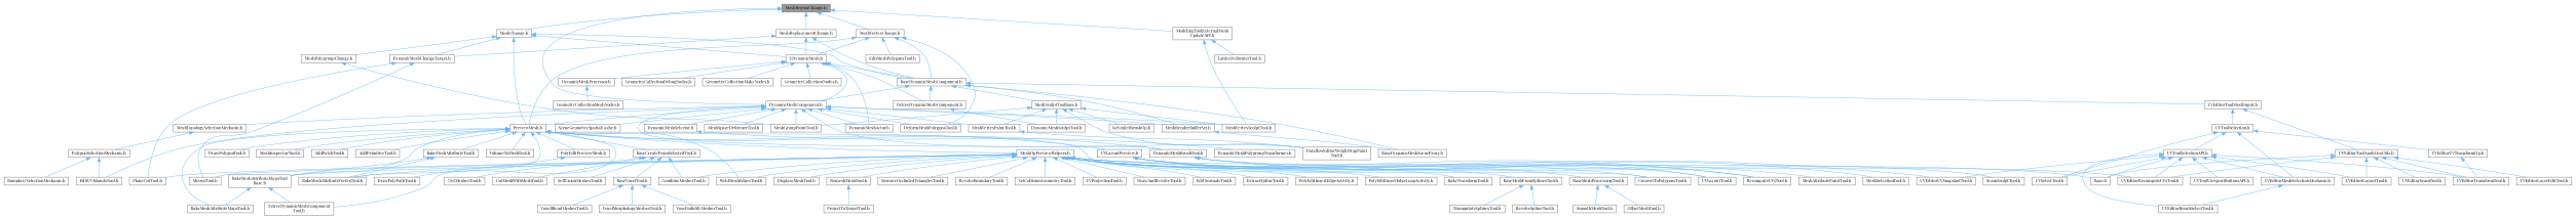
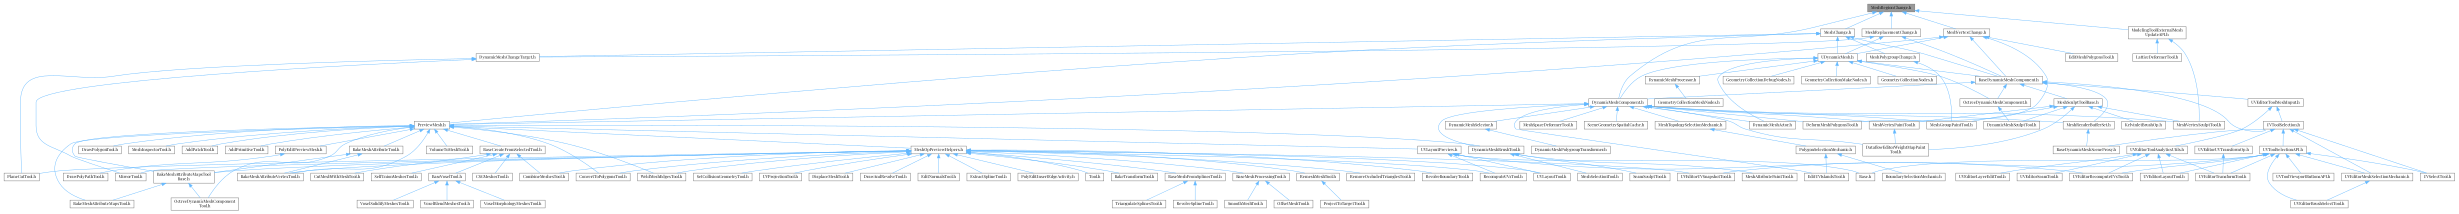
  digraph {
    fontname="Playfair Display"
    node [color=grey40 fillcolor=white fontname="Playfair Display" fontsize=10 shape=box style=filled]
    edge [color=steelblue1 dir=back fontname="Playfair Display" fontsize=10 labelfontname=Helvetica labelfontsize=10 style=solid]
    n1 [color=gray40 fillcolor=grey60 fontcolor=black height=0.2 label="MeshRegionChange.h" width=0.4]
    n2 [height=0.2 label="DynamicMeshComponent.h" width=0.4]
    n3 [height=0.2 label="MeshChange.h" width=0.4]
    n4 [height=0.2 label="MeshReplacementChange.h" width=0.4]
    n5 [height=0.2 label="MeshVertexChange.h" width=0.4]
    n6 [height=0.2 label="ModelingToolExternalMesh\lUpdateAPI.h" width=0.4]
    n7 [height=0.2 label="DataflowEditorWeightMapPaint\lTool.h" width=0.4]
    n8 [height=0.2 label="DeformMeshPolygonsTool.h" width=0.4]
    n9 [height=0.2 label="DynamicMeshActor.h" width=0.4]
    n10 [height=0.2 label="DynamicMeshBrushTool.h" width=0.4]
    n11 [height=0.2 label="DynamicMeshSelector.h" width=0.4]
    n12 [height=0.2 label="EditUVIslandsTool.h" width=0.4]
    n13 [height=0.2 label="MeshGroupPaintTool.h" width=0.4]
    n14 [height=0.2 label="MeshRenderBufferSet.h" width=0.4]
    n15 [height=0.2 label="MeshSpaceDeformerTool.h" width=0.4]
    n16 [height=0.2 label="MeshTopologySelectionMechanic.h" width=0.4]
    n17 [height=0.2 label="MeshVertexPaintTool.h" width=0.4]
    n18 [height=0.2 label="MeshVertexSculptTool.h" width=0.4]
    n19 [height=0.2 label="PreviewMesh.h" width=0.4]
    n20 [height=0.2 label="SceneGeometrySpatialCache.h" width=0.4]
    n21 [height=0.2 label="BaseDynamicMeshComponent.h" width=0.4]
    n22 [height=0.2 label="DynamicMeshChangeTarget.h" width=0.4]
    n23 [height=0.2 label="MeshPolygroupChange.h" width=0.4]
    n24 [height=0.2 label="UDynamicMesh.h" width=0.4]
    n25 [height=0.2 label="EditMeshPolygonsTool.h" width=0.4]
    n26 [height=0.2 label="LatticeDeformerTool.h" width=0.4]
    n27 [height=0.2 label="MeshAttributePaintTool.h" width=0.4]
    n28 [height=0.2 label="MeshSelectionTool.h" width=0.4]
    n29 [height=0.2 label="SeamSculptTool.h" width=0.4]
    n30 [height=0.2 label="DynamicMeshPolygroupTransformer.h" width=0.4]
    n31 [height=0.2 label="BaseDynamicMeshSceneProxy.h" width=0.4]
    n32 [height=0.2 label="PolygonSelectionMechanic.h" width=0.4]
    n33 [height=0.2 label="AddPatchTool.h" width=0.4]
    n34 [height=0.2 label="AddPrimitiveTool.h" width=0.4]
    n35 [height=0.2 label="BakeMeshAttributeMapsTool.h" width=0.4]
    n36 [height=0.2 label="BakeMeshAttributeMapsTool\lBase.h" width=0.4]
    n37 [height=0.2 label="OctreeDynamicMeshComponent\lTool.h" width=0.4]
    n38 [height=0.2 label="BakeMeshAttributeTool.h" width=0.4]
    n39 [height=0.2 label="BakeMeshAttributeVertexTool.h" width=0.4]
    n40 [height=0.2 label="ConvertToPolygonsTool.h" width=0.4]
    n41 [height=0.2 label="DrawPolygonTool.h" width=0.4]
    n42 [height=0.2 label="MeshInspectorTool.h" width=0.4]
    n43 [height=0.2 label="MeshOpPreviewHelpers.h" width=0.4]
    n44 [height=0.2 label="WeldMeshEdgesTool.h" width=0.4]
    n45 [height=0.2 label="PolyEditPreviewMesh.h" width=0.4]
    n46 [height=0.2 label="UVLayoutPreview.h" width=0.4]
    n47 [height=0.2 label="VolumeToMeshTool.h" width=0.4]
    n48 [height=0.2 label="BaseCreateFromSelectedTool.h" width=0.4]
    n49 [height=0.2 label="BoundarySelectionMechanic.h" width=0.4]
    n50 [height=0.2 label="BakeTransformTool.h" width=0.4]
    n51 [height=0.2 label="CombineMeshesTool.h" width=0.4]
    n52 [height=0.2 label="BaseMeshFromSplinesTool.h" width=0.4]
    n53 [height=0.2 label="BaseMeshProcessingTool.h" width=0.4]
    n54 [height=0.2 label="DisplaceMeshTool.h" width=0.4]
    n55 [height=0.2 label="DrawAndRevolveTool.h" width=0.4]
    n56 [height=0.2 label="EditNormalsTool.h" width=0.4]
    n57 [height=0.2 label="ExtractSplineTool.h" width=0.4]
    n58 [height=0.2 label="MirrorTool.h" width=0.4]
    n59 [height=0.2 label="PlaneCutTool.h" width=0.4]
    n60 [height=0.2 label="PolyEditInsertEdgeActivity.h" width=0.4]
-   n61 [height=0.2 label="PolyEditInsertEdgeLoopActivity.h" width=0.4]
+   n61 [height=0.2 label="Tool.h" width=0.4]
    n62 [height=0.2 label="RecomputeUVsTool.h" width=0.4]
    n63 [height=0.2 label="RemeshMeshTool.h" width=0.4]
    n64 [height=0.2 label="RemoveOccludedTrianglesTool.h" width=0.4]
    n65 [height=0.2 label="RevolveBoundaryTool.h" width=0.4]
    n66 [height=0.2 label="SetCollisionGeometryTool.h" width=0.4]
    n67 [height=0.2 label="UVEditorUVSnapshotTool.h" width=0.4]
    n68 [height=0.2 label="UVLayoutTool.h" width=0.4]
    n69 [height=0.2 label="UVProjectionTool.h" width=0.4]
    n70 [height=0.2 label="DrawPolyPathTool.h" width=0.4]
    n71 [height=0.2 label="UVEditorRecomputeUVsTool.h" width=0.4]
    n72 [height=0.2 label="Base.h" width=0.4]
    n73 [height=0.2 label="BaseVoxelTool.h" width=0.4]
    n74 [height=0.2 label="CSGMeshesTool.h" width=0.4]
    n75 [height=0.2 label="CutMeshWithMeshTool.h" width=0.4]
    n76 [height=0.2 label="SelfUnionMeshesTool.h" width=0.4]
    n77 [height=0.2 label="RevolveSplineTool.h" width=0.4]
    n78 [height=0.2 label="TriangulateSplinesTool.h" width=0.4]
    n79 [height=0.2 label="OffsetMeshTool.h" width=0.4]
    n80 [height=0.2 label="SmoothMeshTool.h" width=0.4]
    n81 [height=0.2 label="ProjectToTargetTool.h" width=0.4]
    n82 [height=0.2 label="VoxelBlendMeshesTool.h" width=0.4]
    n83 [height=0.2 label="VoxelMorphologyMeshesTool.h" width=0.4]
    n84 [height=0.2 label="VoxelSolidifyMeshesTool.h" width=0.4]
    n85 [height=0.2 label="MeshSculptToolBase.h" width=0.4]
    n86 [height=0.2 label="OctreeDynamicMeshComponent.h" width=0.4]
    n87 [height=0.2 label="UVEditorToolMeshInput.h" width=0.4]
    n88 [height=0.2 label="DynamicMeshProcessor.h" width=0.4]
    n89 [height=0.2 label="GeometryCollectionDebugNodes.h" width=0.4]
    n90 [height=0.2 label="GeometryCollectionMakeNodes.h" width=0.4]
    n91 [height=0.2 label="GeometryCollectionNodes.h" width=0.4]
    n92 [height=0.2 label="DynamicMeshSculptTool.h" width=0.4]
    n93 [height=0.2 label="KelvinletBrushOp.h" width=0.4]
    n94 [height=0.2 label="UVEditorToolAnalyticsUtils.h" width=0.4]
    n95 [height=0.2 label="UVToolSelection.h" width=0.4]
    n96 [height=0.2 label="UVEditorLayerEditTool.h" width=0.4]
    n97 [height=0.2 label="UVEditorLayoutTool.h" width=0.4]
    n98 [height=0.2 label="UVEditorSeamTool.h" width=0.4]
    n99 [height=0.2 label="UVEditorTransformTool.h" width=0.4]
    n100 [height=0.2 label="UVEditorMeshSelectionMechanic.h" width=0.4]
    n101 [height=0.2 label="UVEditorUVTransformOp.h" width=0.4]
    n102 [height=0.2 label="UVSelectTool.h" width=0.4]
    n103 [height=0.2 label="UVToolSelectionAPI.h" width=0.4]
    n104 [height=0.2 label="UVEditorBrushSelectTool.h" width=0.4]
    n105 [height=0.2 label="UVToolViewportButtonsAPI.h" width=0.4]
    n106 [height=0.2 label="GeometryCollectionMeshNodes.h" width=0.4]
    n1 -> n2
    n1 -> n3
    n1 -> n4
    n1 -> n5
    n1 -> n6
    n2 -> n7
    n2 -> n8
    n2 -> n9
    n2 -> n10
    n2 -> n11
    n2 -> n12
    n2 -> n13
    n2 -> n14
    n2 -> n15
    n2 -> n16
    n2 -> n17
    n2 -> n18
    n2 -> n19
    n2 -> n20
    n3 -> n19
    n3 -> n21
    n3 -> n22
    n3 -> n23
    n3 -> n24
    n4 -> n21
    n4 -> n22
    n4 -> n24
    n5 -> n8
    n5 -> n19
    n5 -> n21
    n5 -> n24
    n5 -> n25
    n6 -> n18
    n6 -> n26
    n10 -> n27
    n10 -> n28
    n10 -> n29
    n11 -> n30
    n14 -> n31
    n16 -> n32
    n17 -> n7
    n19 -> n10
    n19 -> n33
    n19 -> n34
    n19 -> n35
    n19 -> n36
    n19 -> n37
    n19 -> n38
    n19 -> n39
    n19 -> n40
    n19 -> n41
    n19 -> n42
    n19 -> n43
    n19 -> n44
    n19 -> n45
    n19 -> n46
    n19 -> n47
    n19 -> n48
    n21 -> n2
    n21 -> n14
    n21 -> n31
    n21 -> n85
    n21 -> n86
    n21 -> n87
    n22 -> n58
    n22 -> n59
    n23 -> n13
    n24 -> n2
    n24 -> n9
    n24 -> n21
    n24 -> n86
    n24 -> n88
    n24 -> n89
    n24 -> n90
    n24 -> n91
    n32 -> n12
    n32 -> n49
    n36 -> n35
    n36 -> n37
    n38 -> n36
    n38 -> n39
    n43 -> n36
    n43 -> n39
    n43 -> n40
    n43 -> n44
    n43 -> n50
    n43 -> n51
    n43 -> n52
    n43 -> n53
    n43 -> n54
    n43 -> n55
    n43 -> n56
    n43 -> n57
    n43 -> n58
    n43 -> n59
    n43 -> n60
    n43 -> n61
    n43 -> n62
    n43 -> n63
    n43 -> n64
    n43 -> n65
    n43 -> n66
    n43 -> n67
    n43 -> n68
    n43 -> n69
    n45 -> n70
    n46 -> n62
    n46 -> n68
    n46 -> n71
    n46 -> n72
    n48 -> n51
    n48 -> n73
    n48 -> n74
    n48 -> n75
    n48 -> n76
    n52 -> n77
    n52 -> n78
    n53 -> n79
    n53 -> n80
    n63 -> n81
    n73 -> n82
    n73 -> n83
    n73 -> n84
    n85 -> n7
    n85 -> n13
    n85 -> n17
    n85 -> n18
    n85 -> n92
    n85 -> n93
    n86 -> n92
    n87 -> n94
    n87 -> n95
    n88 -> n106
    n94 -> n71
-   n94 -> n72
    n94 -> n96
    n94 -> n97
    n94 -> n98
    n94 -> n99
    n95 -> n100
    n95 -> n101
    n95 -> n102
    n95 -> n103
    n100 -> n104
    n101 -> n99
    n103 -> n67
    n103 -> n71
    n103 -> n72
    n103 -> n97
    n103 -> n99
    n103 -> n100
    n103 -> n102
    n103 -> n104
    n103 -> n105
  }
